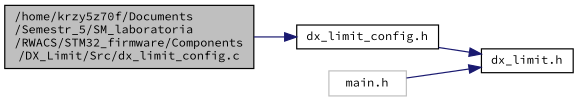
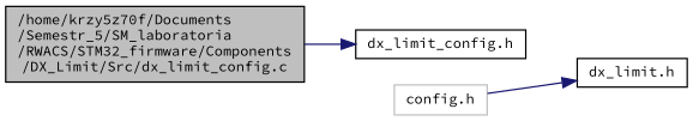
  digraph {
    fontname="Source Code Pro"
    rankdir=LR
    node [color=black fillcolor=white fontname="Source Code Pro" fontsize=10 shape=record style=filled]
    edge [color=midnightblue fontname="Source Code Pro" fontsize=10 labelfontname=Helvetica labelfontsize=10 style=solid]
    n1 [fillcolor=grey75 fontcolor=black height=0.2 label="/home/krzy5z70f/Documents\l/Semestr_5/SM_laboratoria\l/RWACS/STM32_firmware/Components\l/DX_Limit/Src/dx_limit_config.c" width=0.4]
    n2 [height=0.2 label="dx_limit_config.h" width=0.4]
    n3 [height=0.2 label="dx_limit.h" width=0.4]
-   n4 [color=grey75 height=0.2 label="main.h" width=0.4]
+   n4 [color=grey75 height=0.2 label="config.h" width=0.4]
    n1 -> n2
-   n2 -> n3
    n4 -> n3
  }
